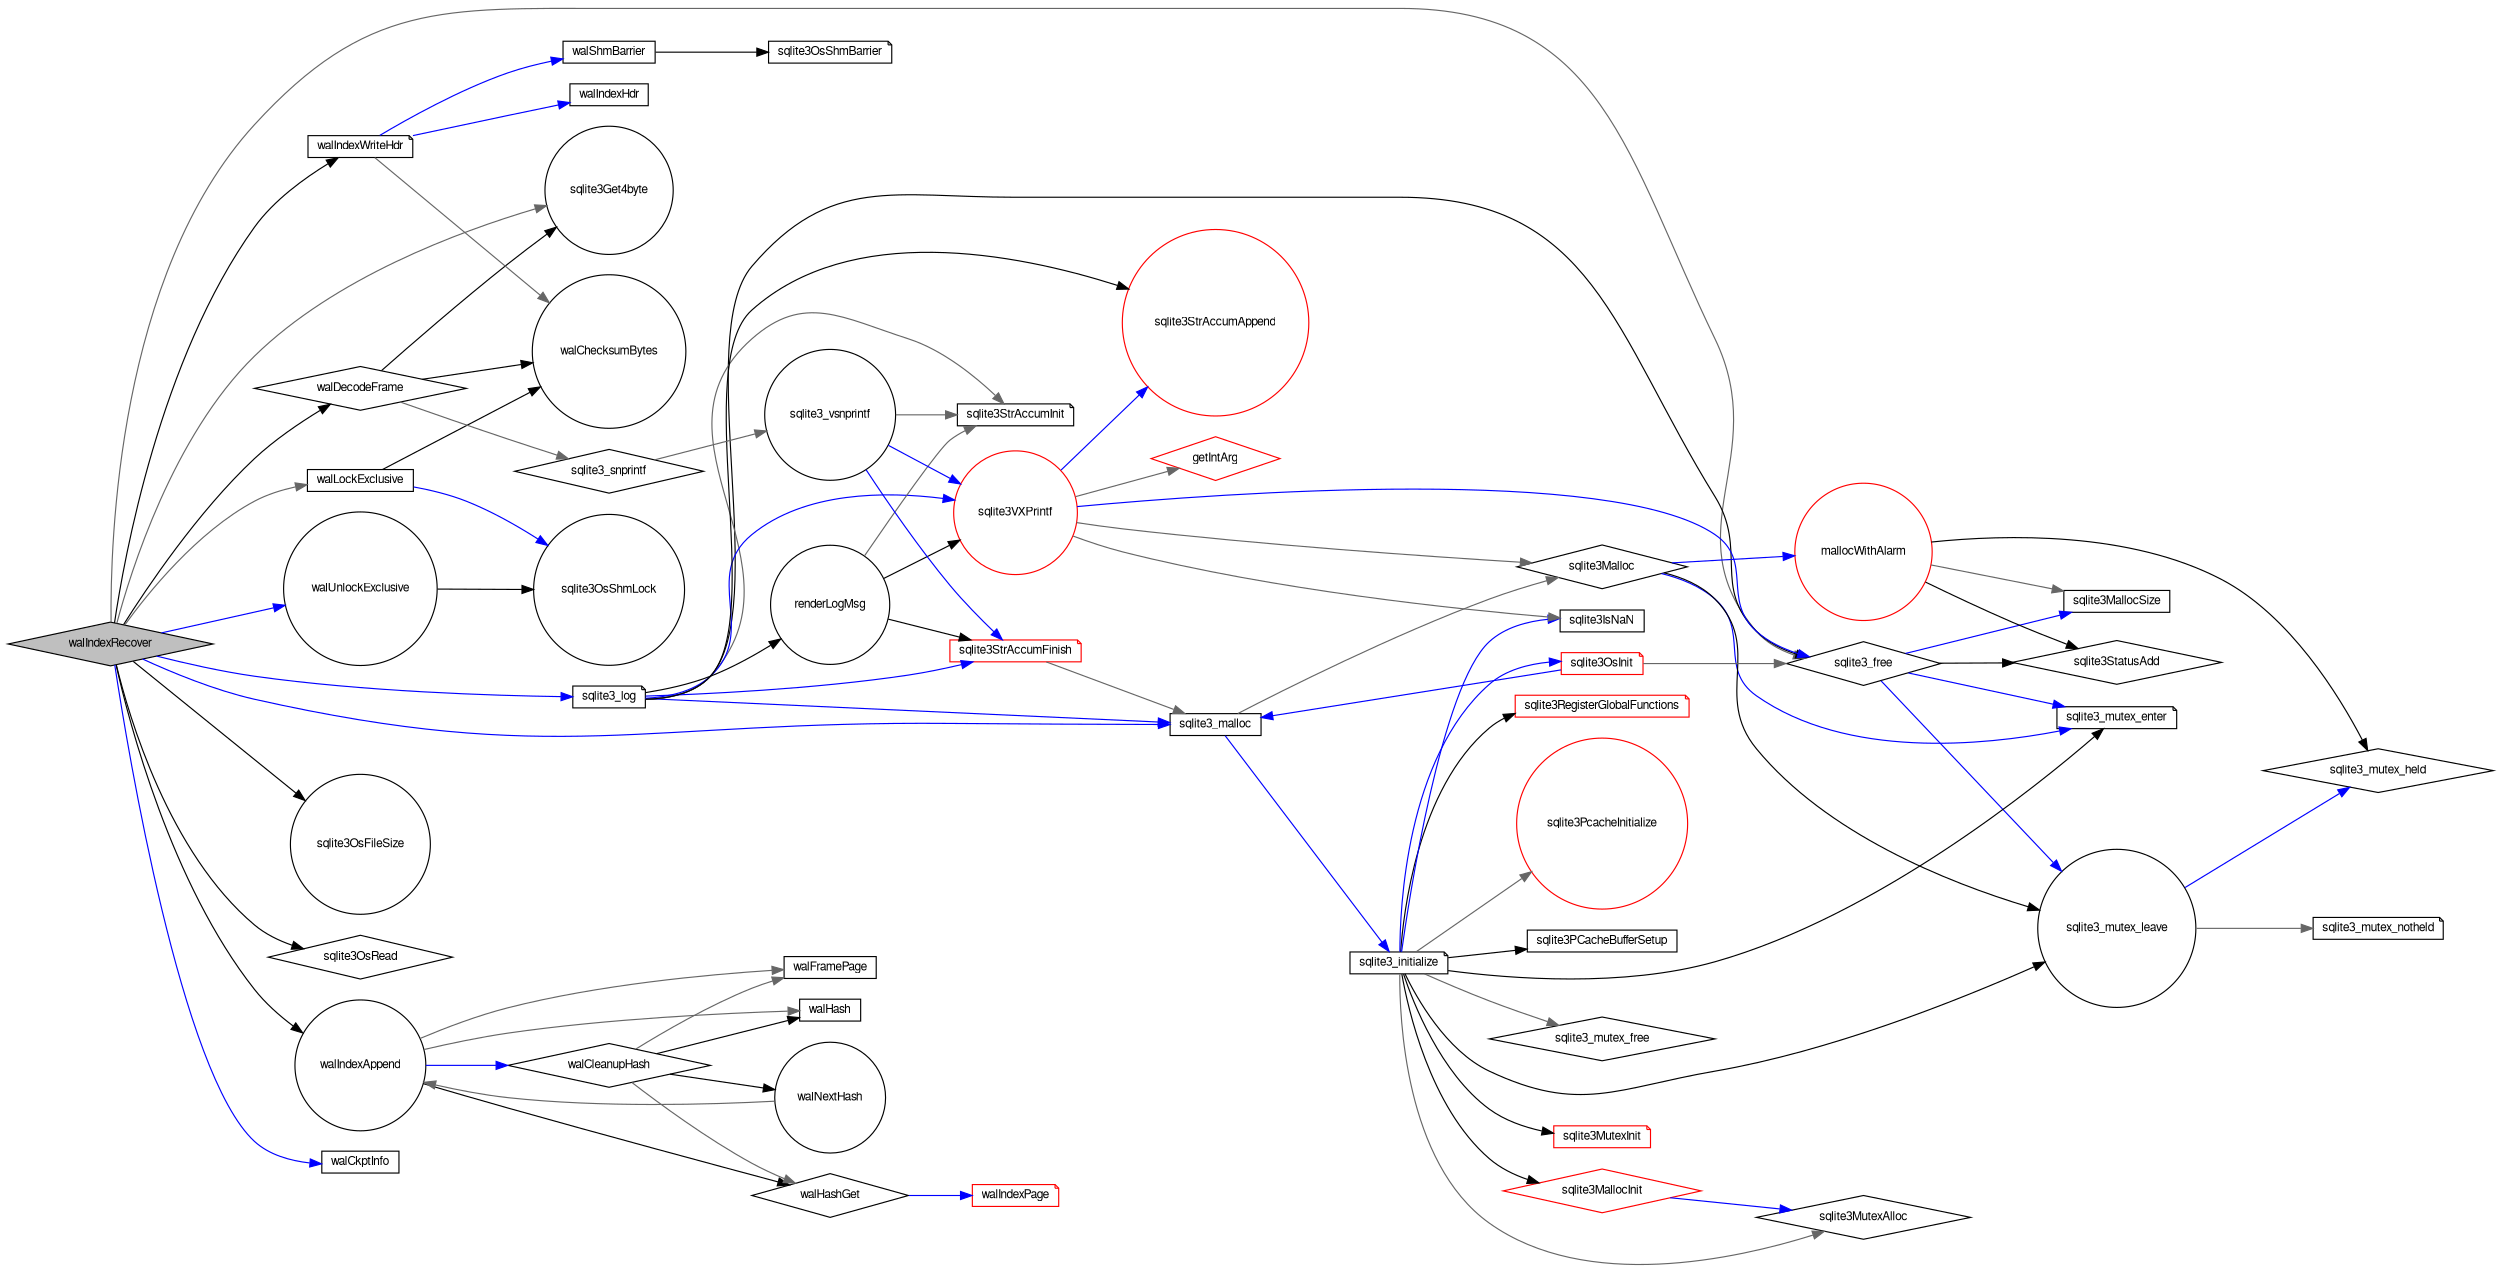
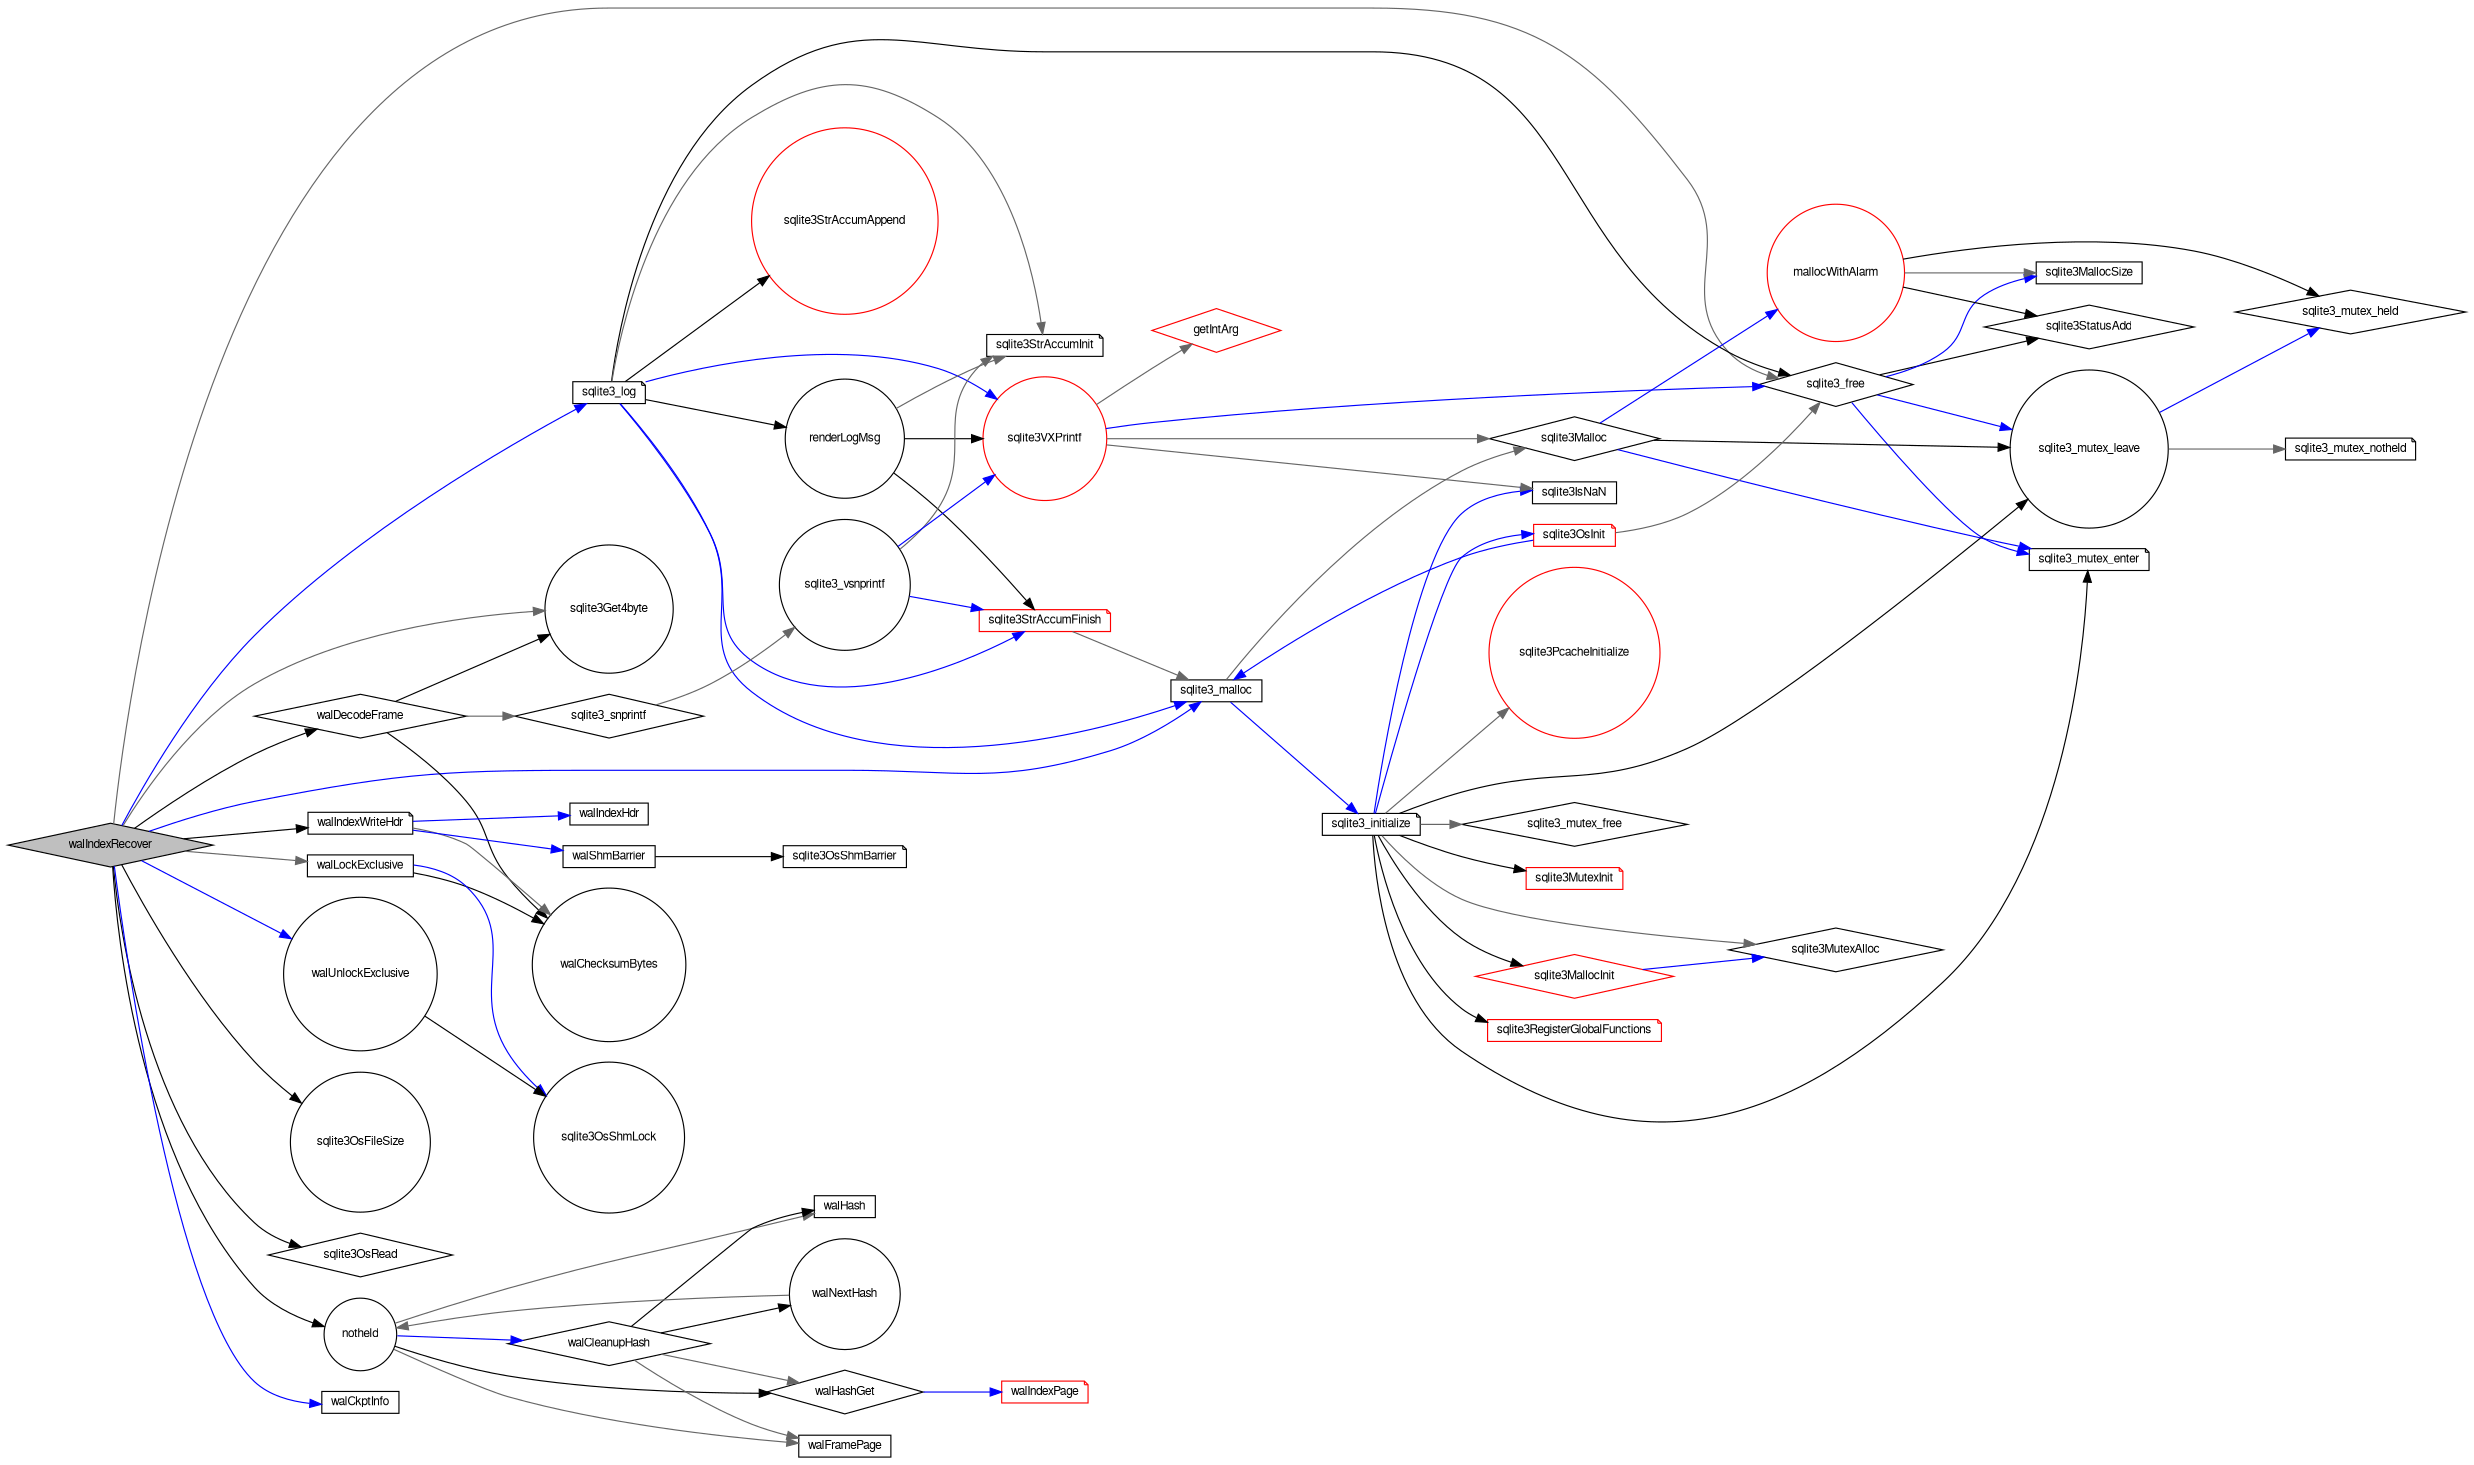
  digraph {
    rankdir=LR
    node [color=black fillcolor=white fontname=FreeSans fontsize=10 shape=diamond style=filled]
    edge [color=black fontname=FreeSans fontsize=10 labelfontname=FreeSans labelfontsize=10 style=solid]
    n1 [fillcolor=grey75 fontcolor=black height=0.2 label=walIndexRecover width=0.4]
    n2 [height=0.2 label=walLockExclusive shape=box width=0.4]
    n3 [height=0.2 label=sqlite3OsFileSize shape=circle width=0.4]
    n4 [height=0.2 label=sqlite3OsRead width=0.4]
    n5 [height=0.2 label=sqlite3Get4byte shape=circle width=0.4]
    n6 [height=0.2 label=sqlite3_malloc shape=box width=0.4]
    n7 [height=0.2 label=sqlite3_free width=0.4]
    n8 [height=0.2 label=walDecodeFrame width=0.4]
-   n9 [height=0.2 label=walIndexAppend shape=circle width=0.4]
+   n9 [height=0.2 label=notheld shape=circle width=0.4]
    n10 [height=0.2 label=walIndexWriteHdr shape=note width=0.4]
    n11 [height=0.2 label=walCkptInfo shape=box width=0.4]
    n12 [height=0.2 label=sqlite3_log shape=note width=0.4]
    n13 [height=0.2 label=walUnlockExclusive shape=circle width=0.4]
    n14 [height=0.2 label=walChecksumBytes shape=circle width=0.4]
    n15 [height=0.2 label=sqlite3OsShmLock shape=circle width=0.4]
    n16 [height=0.2 label=sqlite3_initialize shape=note width=0.4]
    n17 [height=0.2 label=sqlite3Malloc width=0.4]
    n18 [height=0.2 label=sqlite3_mutex_enter shape=note width=0.4]
    n19 [height=0.2 label=sqlite3_mutex_leave shape=circle width=0.4]
    n20 [height=0.2 label=sqlite3StatusAdd width=0.4]
    n21 [height=0.2 label=sqlite3MallocSize shape=box width=0.4]
    n22 [height=0.2 label=sqlite3_snprintf width=0.4]
    n23 [height=0.2 label=walHashGet width=0.4]
    n24 [height=0.2 label=walFramePage shape=box width=0.4]
    n25 [height=0.2 label=walCleanupHash width=0.4]
    n26 [height=0.2 label=walHash shape=box width=0.4]
    n27 [height=0.2 label=walIndexHdr shape=box width=0.4]
    n28 [height=0.2 label=walShmBarrier shape=box width=0.4]
    n29 [height=0.2 label=sqlite3StrAccumInit shape=note width=0.4]
    n30 [color=red height=0.2 label=sqlite3VXPrintf shape=circle width=0.4]
    n31 [color=red height=0.2 label=sqlite3StrAccumFinish shape=note width=0.4]
    n32 [color=red height=0.2 label=sqlite3StrAccumAppend shape=circle width=0.4]
    n33 [height=0.2 label=renderLogMsg shape=circle width=0.4]
    n34 [color=red height=0.2 label=sqlite3MutexInit shape=note width=0.4]
    n35 [height=0.2 label=sqlite3MutexAlloc width=0.4]
    n36 [color=red height=0.2 label=sqlite3MallocInit width=0.4]
    n37 [color=red height=0.2 label=sqlite3RegisterGlobalFunctions shape=note width=0.4]
    n38 [color=red height=0.2 label=sqlite3PcacheInitialize shape=circle width=0.4]
    n39 [color=red height=0.2 label=sqlite3OsInit shape=note width=0.4]
-   n40 [height=0.2 label=sqlite3PCacheBufferSetup shape=box width=0.4]
    n41 [height=0.2 label=sqlite3_mutex_free width=0.4]
    n42 [height=0.2 label=sqlite3IsNaN shape=box width=0.4]
    n43 [color=red height=0.2 label=mallocWithAlarm shape=circle width=0.4]
    n44 [height=0.2 label=sqlite3_mutex_held width=0.4]
    n45 [height=0.2 label=sqlite3_mutex_notheld shape=note width=0.4]
    n46 [height=0.2 label=sqlite3_vsnprintf shape=circle width=0.4]
    n47 [color=red height=0.2 label=getIntArg width=0.4]
    n48 [color=red height=0.2 label=walIndexPage shape=note width=0.4]
    n49 [height=0.2 label=walNextHash shape=circle width=0.4]
    n50 [height=0.2 label=sqlite3OsShmBarrier shape=note width=0.4]
    n1 -> n2 [color=gray40]
    n1 -> n3
    n1 -> n4
    n1 -> n5 [color=gray40]
    n1 -> n6 [color=blue]
    n1 -> n7 [color=gray40]
    n1 -> n8
    n1 -> n9
    n1 -> n10
    n1 -> n11 [color=blue]
    n1 -> n12 [color=blue]
    n1 -> n13 [color=blue]
    n2 -> n14
    n2 -> n15 [color=blue]
    n6 -> n16 [color=blue]
    n6 -> n17 [color=gray40]
    n7 -> n18 [color=blue]
    n7 -> n19 [color=blue]
    n7 -> n20
    n7 -> n21 [color=blue]
    n8 -> n5
    n8 -> n14
    n8 -> n22 [color=gray40]
    n9 -> n23
    n9 -> n24 [color=gray40]
    n9 -> n25 [color=blue]
    n9 -> n26 [color=gray40]
    n10 -> n14 [color=gray40]
    n10 -> n27 [color=blue]
    n10 -> n28 [color=blue]
    n12 -> n6 [color=blue]
    n12 -> n7
    n12 -> n29 [color=gray40]
    n12 -> n30 [color=blue]
    n12 -> n31 [color=blue]
    n12 -> n32
    n12 -> n33
    n13 -> n15
    n16 -> n18
    n16 -> n19
    n16 -> n34
    n16 -> n35 [color=gray40]
    n16 -> n36
    n16 -> n37
    n16 -> n38 [color=gray40]
    n16 -> n39 [color=blue]
-   n16 -> n40
    n16 -> n41 [color=gray40]
    n16 -> n42 [color=blue]
    n17 -> n18 [color=blue]
    n17 -> n19
    n17 -> n43 [color=blue]
    n19 -> n44 [color=blue]
    n19 -> n45 [color=gray40]
    n22 -> n46 [color=gray40]
    n23 -> n48 [color=blue]
    n25 -> n23 [color=gray40]
    n25 -> n24 [color=gray40]
    n25 -> n26
    n25 -> n49
    n28 -> n50
    n30 -> n7 [color=blue]
    n30 -> n17 [color=gray40]
-   n30 -> n32 [color=blue]
    n30 -> n42 [color=gray40]
    n30 -> n47 [color=gray40]
    n31 -> n6 [color=gray40]
    n33 -> n29 [color=gray40]
    n33 -> n30
    n33 -> n31
    n36 -> n35 [color=blue]
    n39 -> n6 [color=blue]
    n39 -> n7 [color=gray40]
    n43 -> n20
    n43 -> n21 [color=gray40]
    n43 -> n44
    n46 -> n29 [color=gray40]
    n46 -> n30 [color=blue]
    n46 -> n31 [color=blue]
    n49 -> n9 [color=gray40]
  }
